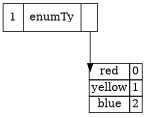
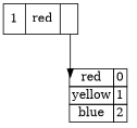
  digraph {
    splines=ortho
-   n1 [label="1 | enumTy | <3>" shape=record]
+   n1 [label="1 | red | <3>" shape=record]
    n2 [label=<              <TABLE BORDER="0" CELLBORDER="1" CELLSPACING="0">              <TR><TD PORT="r">red</TD><TD>0</TD></TR>              <TR><TD>yellow</TD><TD>1</TD></TR>              <TR><TD>blue</TD><TD>2</TD></TR>              </TABLE>> shape=plaintext]
    n1 -> n2 [headport="r:w" tailport=3]
  }
